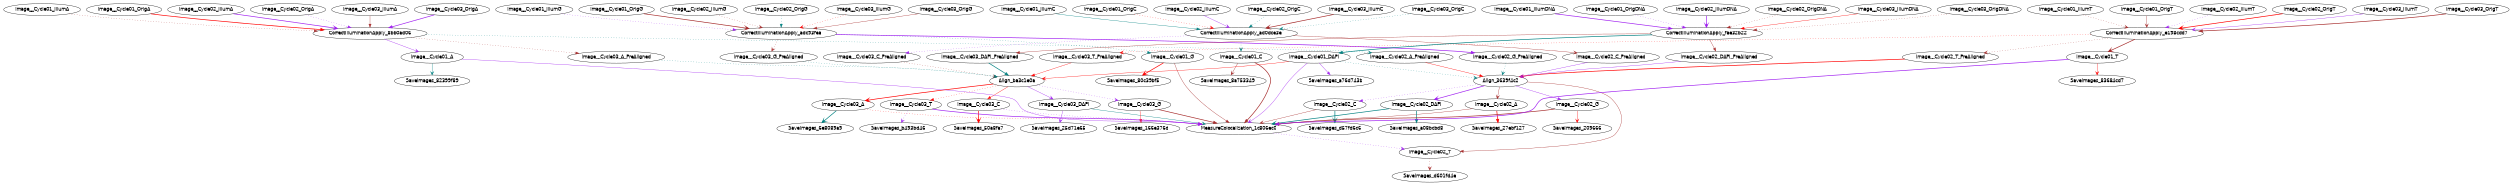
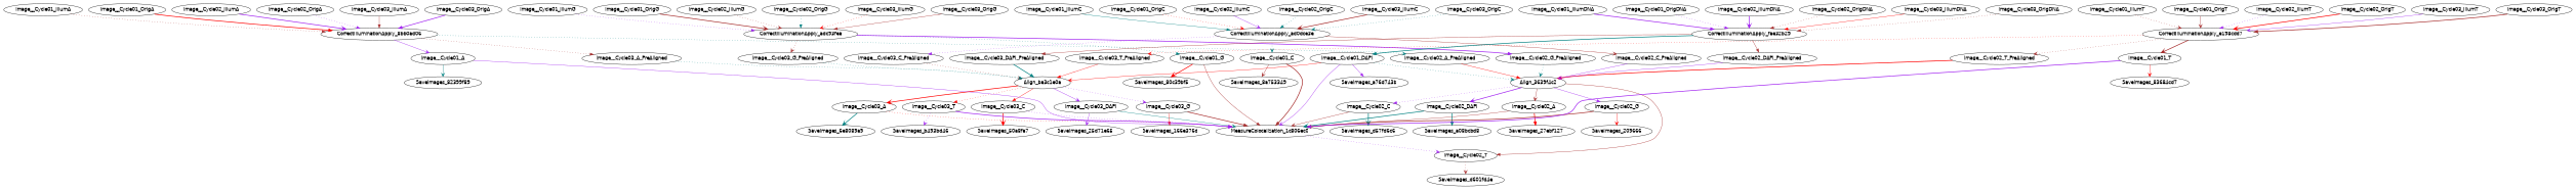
  strict digraph {
    fontname="DejaVu Sans"
    node [fontname="DejaVu Sans" type=image]
    edge [arrowhead=vee color=brown fontname="DejaVu Sans" style=dotted]
    Align_3639f4c2 [type=module]
    image__Cycle02_A
    image__Cycle02_C
    image__Cycle02_DAPI
    image__Cycle02_G
    image__Cycle02_T
    MeasureColocalization_1c806ec0 [type=module]
    SaveImages_27ebf127 [type=module]
    SaveImages_d57fd6c6 [type=module]
    SaveImages_a08bcbd8 [type=module]
    SaveImages_209666 [type=module]
    SaveImages_d601fd4e [type=module]
    Align_ba3c1e0a [type=module]
    image__Cycle03_A
    image__Cycle03_C
    image__Cycle03_DAPI
    image__Cycle03_G
    image__Cycle03_T
    SaveImages_6e8089a9 [type=module]
    SaveImages_50a8fa7 [type=module]
    SaveImages_25d71e65 [type=module]
    SaveImages_166e376d [type=module]
    SaveImages_b493bd46 [type=module]
    CorrectIlluminationApply_8bb0ad06 [type=module]
    image__Cycle01_A
    image__Cycle02_A_PreAligned
    image__Cycle03_A_PreAligned
    SaveImages_82399f89 [type=module]
    CorrectIlluminationApply_ad0dce3e [type=module]
    image__Cycle01_C
    image__Cycle02_C_PreAligned
    image__Cycle03_C_PreAligned
    SaveImages_8a753349 [type=module]
    CorrectIlluminationApply_adc93fea [type=module]
    image__Cycle01_G
    image__Cycle02_G_PreAligned
    image__Cycle03_G_PreAligned
    SaveImages_80c39bf5 [type=module]
    CorrectIlluminationApply_e198cdd7 [type=module]
    image__Cycle01_T
    image__Cycle02_T_PreAligned
    image__Cycle03_T_PreAligned
    SaveImages_83684cd7 [type=module]
-   CorrectIlluminationApply_fae32b29 [type=module label=CorrectIlluminationApply_fae32b22]
+   CorrectIlluminationApply_fae32b29 [type=module]
    image__Cycle01_DAPI
    image__Cycle02_DAPI_PreAligned
    image__Cycle03_DAPI_PreAligned
    SaveImages_a76d743b [type=module]
    image__Cycle01_IllumA
    image__Cycle01_IllumC
    image__Cycle01_IllumDNA
    image__Cycle01_IllumG
    image__Cycle01_IllumT
    image__Cycle01_OrigA
    image__Cycle01_OrigC
    image__Cycle01_OrigDNA
    image__Cycle01_OrigG
    image__Cycle01_OrigT
    image__Cycle02_IllumA
    image__Cycle02_IllumC
    image__Cycle02_IllumDNA
    image__Cycle02_IllumG
    image__Cycle02_IllumT
    image__Cycle02_OrigA
    image__Cycle02_OrigC
    image__Cycle02_OrigDNA
    image__Cycle02_OrigG
    image__Cycle02_OrigT
    image__Cycle03_IllumA
    image__Cycle03_IllumC
    image__Cycle03_IllumDNA
    image__Cycle03_IllumG
    image__Cycle03_IllumT
    image__Cycle03_OrigA
    image__Cycle03_OrigC
    image__Cycle03_OrigDNA
    image__Cycle03_OrigG
    image__Cycle03_OrigT
    Align_3639f4c2 -> image__Cycle02_A [style=solid]
    Align_3639f4c2 -> image__Cycle02_C [arrowhead=normal color=purple]
    Align_3639f4c2 -> image__Cycle02_DAPI [color=purple style=bold]
    Align_3639f4c2 -> image__Cycle02_G [arrowhead=normal color=purple style=solid]
    Align_3639f4c2 -> image__Cycle02_T [arrowhead=normal style=solid]
    image__Cycle02_A -> MeasureColocalization_1c806ec0 [style=solid]
    image__Cycle02_A -> SaveImages_27ebf127 [arrowhead=normal color=red style=bold]
    image__Cycle02_C -> MeasureColocalization_1c806ec0 [style=solid]
    image__Cycle02_C -> SaveImages_d57fd6c6 [color=teal style=bold]
    image__Cycle02_DAPI -> MeasureColocalization_1c806ec0 [color=teal style=bold]
    image__Cycle02_DAPI -> SaveImages_a08bcbd8 [arrowhead=normal color=teal style=bold]
    image__Cycle02_G -> MeasureColocalization_1c806ec0 [arrowhead=normal style=bold]
    image__Cycle02_G -> SaveImages_209666 [color=red style=solid]
    image__Cycle02_T -> SaveImages_d601fd4e
    MeasureColocalization_1c806ec0 -> image__Cycle02_T [color=purple]
    Align_ba3c1e0a -> image__Cycle03_A [color=red style=bold]
    Align_ba3c1e0a -> image__Cycle03_C [arrowhead=normal color=red style=solid]
    Align_ba3c1e0a -> image__Cycle03_DAPI [color=purple style=solid]
    Align_ba3c1e0a -> image__Cycle03_G [color=purple]
    Align_ba3c1e0a -> image__Cycle03_T [arrowhead=normal color=red]
    image__Cycle03_A -> MeasureColocalization_1c806ec0 [arrowhead=normal color=red]
    image__Cycle03_A -> SaveImages_6e8089a9 [color=teal style=bold]
    image__Cycle03_C -> MeasureColocalization_1c806ec0 [color=purple]
    image__Cycle03_C -> SaveImages_50a8fa7 [color=red style=bold]
    image__Cycle03_DAPI -> MeasureColocalization_1c806ec0 [color=teal style=solid]
    image__Cycle03_DAPI -> SaveImages_25d71e65 [color=purple style=solid]
    image__Cycle03_G -> MeasureColocalization_1c806ec0 [arrowhead=normal style=bold]
    image__Cycle03_G -> SaveImages_166e376d [arrowhead=normal color=red style=solid]
    image__Cycle03_T -> MeasureColocalization_1c806ec0 [arrowhead=normal color=purple style=bold]
    image__Cycle03_T -> SaveImages_b493bd46 [color=purple]
    CorrectIlluminationApply_8bb0ad06 -> image__Cycle01_A [color=purple style=solid]
    CorrectIlluminationApply_8bb0ad06 -> image__Cycle02_A_PreAligned [color=teal]
    CorrectIlluminationApply_8bb0ad06 -> image__Cycle03_A_PreAligned [arrowhead=normal]
    image__Cycle01_A -> MeasureColocalization_1c806ec0 [arrowhead=normal color=purple style=solid]
    image__Cycle01_A -> SaveImages_82399f89 [color=teal style=solid]
    image__Cycle02_A_PreAligned -> Align_3639f4c2 [arrowhead=normal color=red style=solid]
    image__Cycle03_A_PreAligned -> Align_ba3c1e0a [arrowhead=normal color=teal]
    CorrectIlluminationApply_ad0dce3e -> image__Cycle01_C [color=teal]
    CorrectIlluminationApply_ad0dce3e -> image__Cycle02_C_PreAligned [style=solid]
    CorrectIlluminationApply_ad0dce3e -> image__Cycle03_C_PreAligned [arrowhead=normal color=purple]
    image__Cycle01_C -> MeasureColocalization_1c806ec0 [arrowhead=normal style=bold]
    image__Cycle01_C -> SaveImages_8a753349 [style=solid]
    image__Cycle02_C_PreAligned -> Align_3639f4c2 [arrowhead=normal color=purple style=solid]
    image__Cycle03_C_PreAligned -> Align_ba3c1e0a
    CorrectIlluminationApply_adc93fea -> image__Cycle01_G [arrowhead=normal color=teal]
    CorrectIlluminationApply_adc93fea -> image__Cycle02_G_PreAligned [arrowhead=normal color=purple style=bold]
    CorrectIlluminationApply_adc93fea -> image__Cycle03_G_PreAligned
    image__Cycle01_G -> MeasureColocalization_1c806ec0 [arrowhead=normal style=solid]
    image__Cycle01_G -> SaveImages_80c39bf5 [color=red style=bold]
    image__Cycle02_G_PreAligned -> Align_3639f4c2 [color=teal]
    image__Cycle03_G_PreAligned -> Align_ba3c1e0a [color=teal]
    CorrectIlluminationApply_e198cdd7 -> image__Cycle01_T [style=bold]
    CorrectIlluminationApply_e198cdd7 -> image__Cycle02_T_PreAligned
    CorrectIlluminationApply_e198cdd7 -> image__Cycle03_T_PreAligned [color=red]
    image__Cycle01_T -> MeasureColocalization_1c806ec0 [arrowhead=normal color=purple style=bold]
    image__Cycle01_T -> SaveImages_83684cd7 [color=red style=solid]
    image__Cycle02_T_PreAligned -> Align_3639f4c2 [arrowhead=normal color=red style=bold]
    image__Cycle03_T_PreAligned -> Align_ba3c1e0a [arrowhead=normal color=red style=solid]
    CorrectIlluminationApply_fae32b29 -> image__Cycle01_DAPI [arrowhead=normal color=teal style=bold]
    CorrectIlluminationApply_fae32b29 -> image__Cycle02_DAPI_PreAligned [arrowhead=normal style=solid]
    CorrectIlluminationApply_fae32b29 -> image__Cycle03_DAPI_PreAligned [arrowhead=normal style=solid]
    image__Cycle01_DAPI -> Align_3639f4c2 [color=teal]
    image__Cycle01_DAPI -> MeasureColocalization_1c806ec0 [color=purple style=solid]
    image__Cycle01_DAPI -> Align_ba3c1e0a [color=red style=solid]
    image__Cycle01_DAPI -> SaveImages_a76d743b [arrowhead=normal color=purple style=solid]
    image__Cycle02_DAPI_PreAligned -> Align_3639f4c2 [color=purple style=solid]
    image__Cycle03_DAPI_PreAligned -> Align_ba3c1e0a [arrowhead=normal color=teal style=bold]
    image__Cycle01_IllumA -> CorrectIlluminationApply_8bb0ad06 [arrowhead=normal]
    image__Cycle01_IllumC -> CorrectIlluminationApply_ad0dce3e [arrowhead=normal color=teal style=solid]
    image__Cycle01_IllumDNA -> CorrectIlluminationApply_fae32b29 [arrowhead=normal color=purple style=bold]
    image__Cycle01_IllumG -> CorrectIlluminationApply_adc93fea [arrowhead=normal color=purple]
    image__Cycle01_IllumT -> CorrectIlluminationApply_e198cdd7
    image__Cycle01_OrigA -> CorrectIlluminationApply_8bb0ad06 [arrowhead=normal color=red style=bold]
    image__Cycle01_OrigC -> CorrectIlluminationApply_ad0dce3e [color=red]
    image__Cycle01_OrigDNA -> CorrectIlluminationApply_fae32b29 [arrowhead=normal color=purple]
    image__Cycle01_OrigG -> CorrectIlluminationApply_adc93fea [style=bold]
    image__Cycle01_OrigT -> CorrectIlluminationApply_e198cdd7 [style=solid]
    image__Cycle02_IllumA -> CorrectIlluminationApply_8bb0ad06 [color=purple style=bold]
    image__Cycle02_IllumC -> CorrectIlluminationApply_ad0dce3e [color=purple style=solid]
    image__Cycle02_IllumDNA -> CorrectIlluminationApply_fae32b29 [color=purple style=bold]
    image__Cycle02_IllumG -> CorrectIlluminationApply_adc93fea
    image__Cycle02_IllumT -> CorrectIlluminationApply_e198cdd7 [arrowhead=normal color=purple]
    image__Cycle02_OrigA -> CorrectIlluminationApply_8bb0ad06 [arrowhead=normal color=purple]
    image__Cycle02_OrigC -> CorrectIlluminationApply_ad0dce3e [arrowhead=normal color=teal]
    image__Cycle02_OrigDNA -> CorrectIlluminationApply_fae32b29 [arrowhead=normal]
    image__Cycle02_OrigG -> CorrectIlluminationApply_adc93fea [arrowhead=normal color=teal]
    image__Cycle02_OrigT -> CorrectIlluminationApply_e198cdd7 [color=red style=bold]
    image__Cycle03_IllumA -> CorrectIlluminationApply_8bb0ad06 [arrowhead=normal style=solid]
    image__Cycle03_IllumC -> CorrectIlluminationApply_ad0dce3e [style=bold]
    image__Cycle03_IllumDNA -> CorrectIlluminationApply_fae32b29 [arrowhead=normal color=red style=solid]
    image__Cycle03_IllumG -> CorrectIlluminationApply_adc93fea [color=red]
    image__Cycle03_IllumT -> CorrectIlluminationApply_e198cdd7 [color=purple style=solid]
    image__Cycle03_OrigA -> CorrectIlluminationApply_8bb0ad06 [arrowhead=normal color=purple style=bold]
    image__Cycle03_OrigC -> CorrectIlluminationApply_ad0dce3e [color=teal]
    image__Cycle03_OrigDNA -> CorrectIlluminationApply_fae32b29 [arrowhead=normal]
    image__Cycle03_OrigG -> CorrectIlluminationApply_adc93fea [arrowhead=normal style=solid]
    image__Cycle03_OrigT -> CorrectIlluminationApply_e198cdd7 [arrowhead=normal style=bold]
  }
